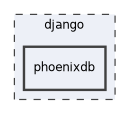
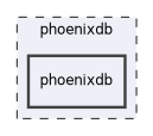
  digraph {
    compound=true
    rankdir=LR
    n1 [color=grey25 fillcolor="#edf0f7" fontname=Helvetica fontsize=10 label=phoenixdb shape=box style="filled,bold,"]
    subgraph cluster_1 {
      bgcolor="#edf0f7"
      fontname=Helvetica
      fontsize=10
-     label=django
+     label=phoenixdb
      pencolor=grey25
      style="filled,dashed,"
      n1
    }
  }
